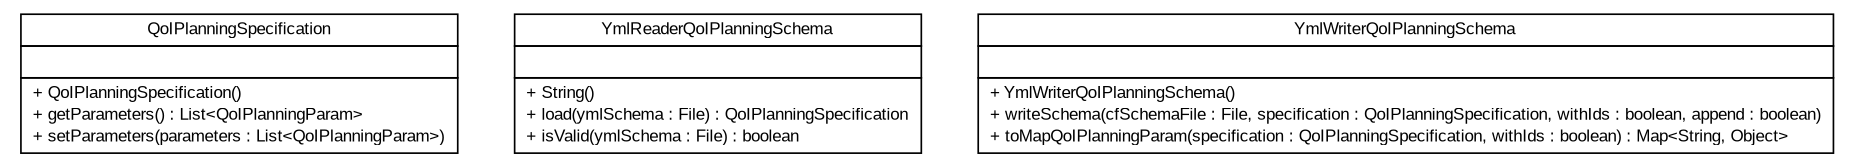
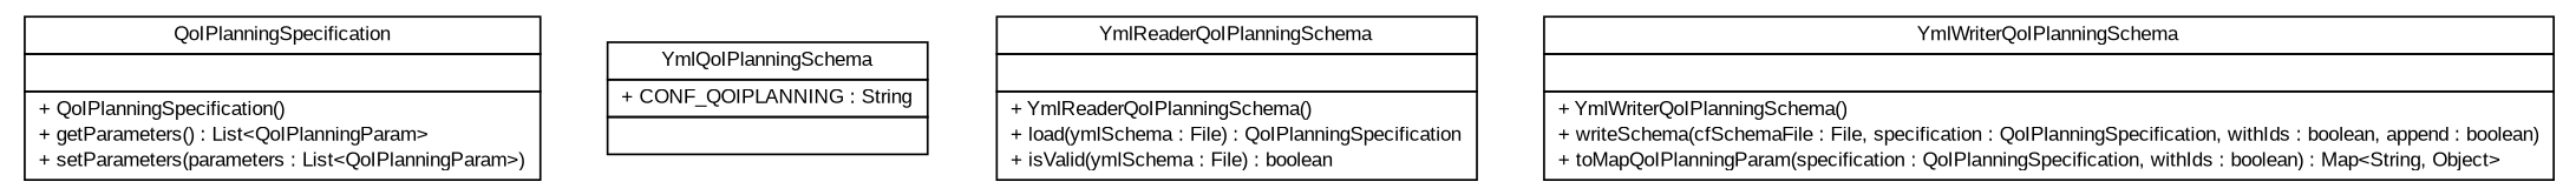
  digraph {
    nodesep=0.25
    ranksep=0.5
    node [fontcolor=black fontname=arial fontsize=10.0 shape=plaintext]
    n1 [label=<<table title="gov.sandia.cf.application.configuration.qoiplanning.QoIPlanningSpecification" border="0" cellborder="1" cellspacing="0" cellpadding="2" port="p" href="./QoIPlanningSpecification.html"> 		<tr><td><table border="0" cellspacing="0" cellpadding="1"> <tr><td align="center" balign="center"> QoIPlanningSpecification </td></tr> 		</table></td></tr> 		<tr><td><table border="0" cellspacing="0" cellpadding="1"> <tr><td align="left" balign="left">  </td></tr> 		</table></td></tr> 		<tr><td><table border="0" cellspacing="0" cellpadding="1"> <tr><td align="left" balign="left"> + QoIPlanningSpecification() </td></tr> <tr><td align="left" balign="left"> + getParameters() : List&lt;QoIPlanningParam&gt; </td></tr> <tr><td align="left" balign="left"> + setParameters(parameters : List&lt;QoIPlanningParam&gt;) </td></tr> 		</table></td></tr> 		</table>>]
-   n3 [label=<<table title="gov.sandia.cf.application.configuration.qoiplanning.YmlReaderQoIPlanningSchema" border="0" cellborder="1" cellspacing="0" cellpadding="2" port="p" href="./YmlReaderQoIPlanningSchema.html"> 		<tr><td><table border="0" cellspacing="0" cellpadding="1"> <tr><td align="center" balign="center"> YmlReaderQoIPlanningSchema </td></tr> 		</table></td></tr> 		<tr><td><table border="0" cellspacing="0" cellpadding="1"> <tr><td align="left" balign="left">  </td></tr> 		</table></td></tr> 		<tr><td><table border="0" cellspacing="0" cellpadding="1"> <tr><td align="left" balign="left"> + String() </td></tr> <tr><td align="left" balign="left"> + load(ymlSchema : File) : QoIPlanningSpecification </td></tr> <tr><td align="left" balign="left"> + isValid(ymlSchema : File) : boolean </td></tr> 		</table></td></tr> 		</table>>]
+   n2 [label=<<table title="gov.sandia.cf.application.configuration.qoiplanning.YmlQoIPlanningSchema" border="0" cellborder="1" cellspacing="0" cellpadding="2" port="p" href="./YmlQoIPlanningSchema.html"> 		<tr><td><table border="0" cellspacing="0" cellpadding="1"> <tr><td align="center" balign="center"> YmlQoIPlanningSchema </td></tr> 		</table></td></tr> 		<tr><td><table border="0" cellspacing="0" cellpadding="1"> <tr><td align="left" balign="left"> + CONF_QOIPLANNING : String </td></tr> 		</table></td></tr> 		<tr><td><table border="0" cellspacing="0" cellpadding="1"> <tr><td align="left" balign="left">  </td></tr> 		</table></td></tr> 		</table>>]
+   n3 [label=<<table title="gov.sandia.cf.application.configuration.qoiplanning.YmlReaderQoIPlanningSchema" border="0" cellborder="1" cellspacing="0" cellpadding="2" port="p" href="./YmlReaderQoIPlanningSchema.html"> 		<tr><td><table border="0" cellspacing="0" cellpadding="1"> <tr><td align="center" balign="center"> YmlReaderQoIPlanningSchema </td></tr> 		</table></td></tr> 		<tr><td><table border="0" cellspacing="0" cellpadding="1"> <tr><td align="left" balign="left">  </td></tr> 		</table></td></tr> 		<tr><td><table border="0" cellspacing="0" cellpadding="1"> <tr><td align="left" balign="left"> + YmlReaderQoIPlanningSchema() </td></tr> <tr><td align="left" balign="left"> + load(ymlSchema : File) : QoIPlanningSpecification </td></tr> <tr><td align="left" balign="left"> + isValid(ymlSchema : File) : boolean </td></tr> 		</table></td></tr> 		</table>>]
    n4 [label=<<table title="gov.sandia.cf.application.configuration.qoiplanning.YmlWriterQoIPlanningSchema" border="0" cellborder="1" cellspacing="0" cellpadding="2" port="p" href="./YmlWriterQoIPlanningSchema.html"> 		<tr><td><table border="0" cellspacing="0" cellpadding="1"> <tr><td align="center" balign="center"> YmlWriterQoIPlanningSchema </td></tr> 		</table></td></tr> 		<tr><td><table border="0" cellspacing="0" cellpadding="1"> <tr><td align="left" balign="left">  </td></tr> 		</table></td></tr> 		<tr><td><table border="0" cellspacing="0" cellpadding="1"> <tr><td align="left" balign="left"> + YmlWriterQoIPlanningSchema() </td></tr> <tr><td align="left" balign="left"> + writeSchema(cfSchemaFile : File, specification : QoIPlanningSpecification, withIds : boolean, append : boolean) </td></tr> <tr><td align="left" balign="left"> + toMapQoIPlanningParam(specification : QoIPlanningSpecification, withIds : boolean) : Map&lt;String, Object&gt; </td></tr> 		</table></td></tr> 		</table>>]
  }
